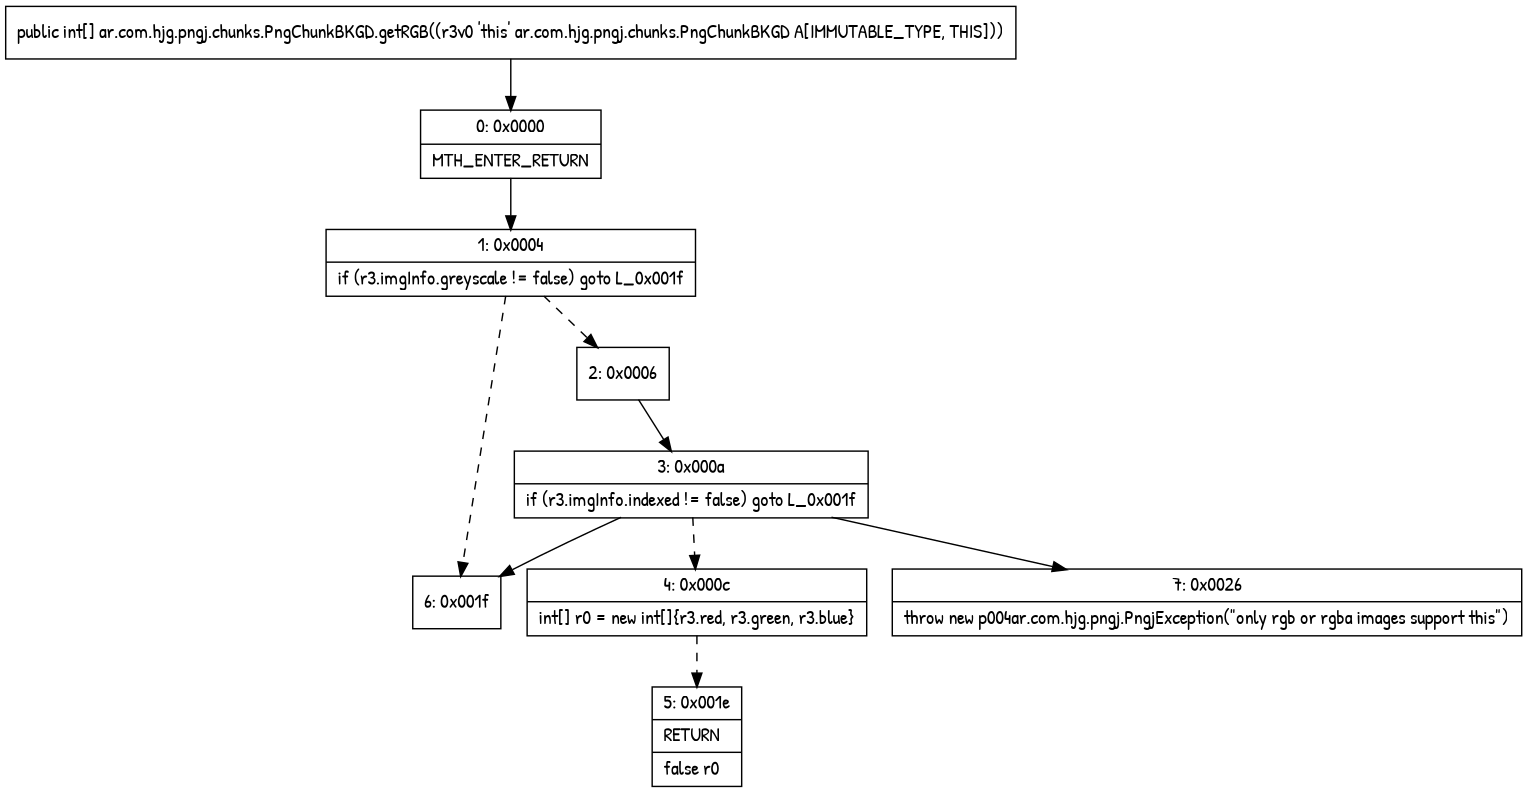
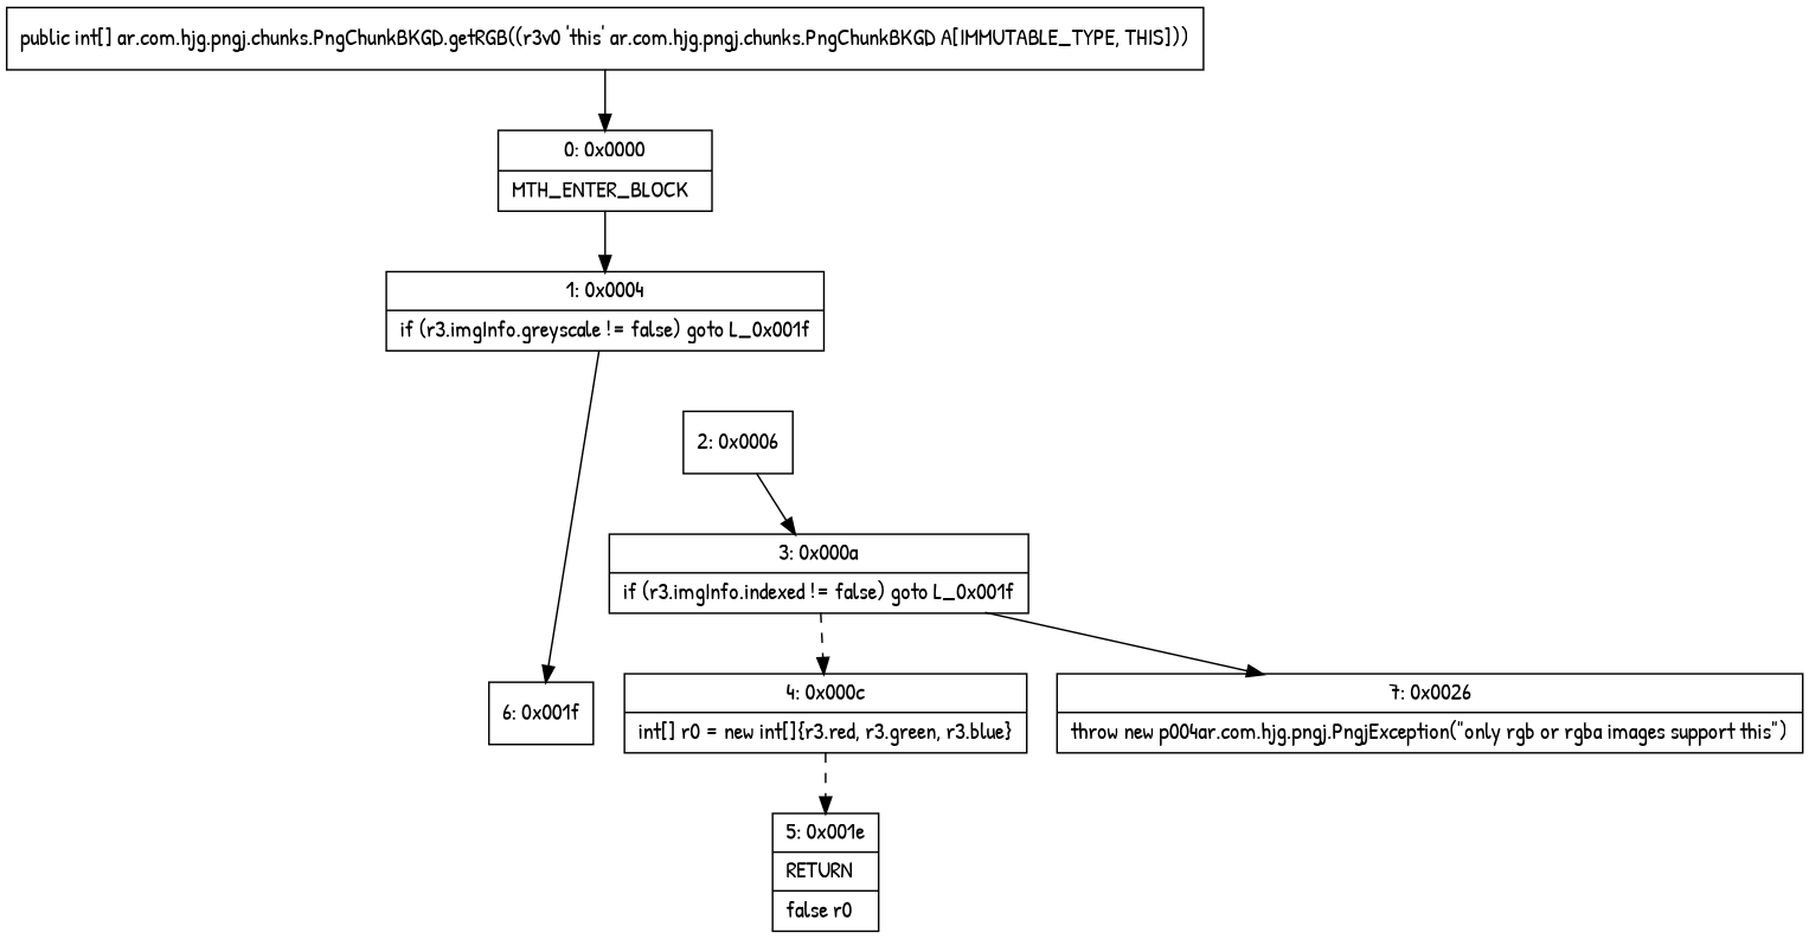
  digraph {
    fontname="Patrick Hand"
    node [fontname="Patrick Hand" shape=record]
    edge [fontname="Patrick Hand"]
-   n1 [label="{0\:\ 0x0000|MTH_ENTER_RETURN\l}"]
+   n1 [label="{0\:\ 0x0000|MTH_ENTER_BLOCK\l}"]
    n2 [label="{1\:\ 0x0004|if (r3.imgInfo.greyscale != false) goto L_0x001f\l}"]
    n3 [label="{2\:\ 0x0006}"]
    n4 [label="{6\:\ 0x001f}"]
    n5 [label="{3\:\ 0x000a|if (r3.imgInfo.indexed != false) goto L_0x001f\l}"]
    n6 [label="{4\:\ 0x000c|int[] r0 = new int[]\{r3.red, r3.green, r3.blue\}\l}"]
    n7 [label="{7\:\ 0x0026|throw new p004ar.com.hjg.pngj.PngjException(\"only rgb or rgba images support this\")\l}"]
    n8 [label="{5\:\ 0x001e|RETURN\l|false r0\l}"]
    n9 [label="{public int[] ar.com.hjg.pngj.chunks.PngChunkBKGD.getRGB((r3v0 'this' ar.com.hjg.pngj.chunks.PngChunkBKGD A[IMMUTABLE_TYPE, THIS])) }"]
    n1 -> n2
-   n2 -> n3 [style=dashed]
-   n2 -> n4 [style=dashed]
+   n2 -> n4
    n3 -> n5
-   n5 -> n4
    n5 -> n6 [style=dashed]
    n5 -> n7
    n6 -> n8 [style=dashed]
    n9 -> n1
  }
